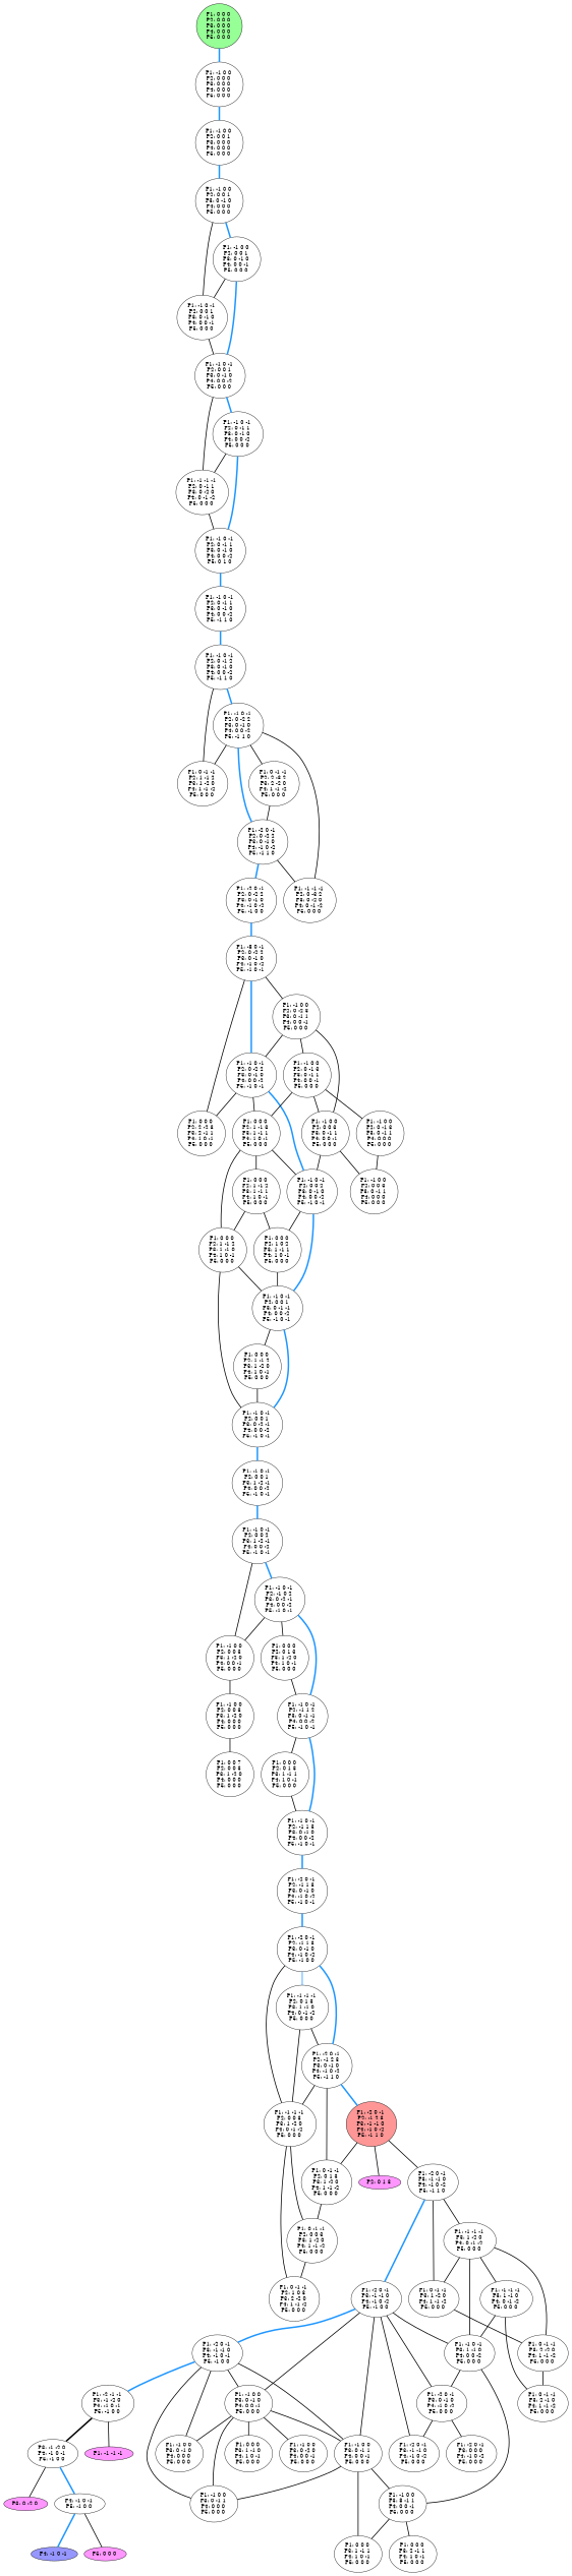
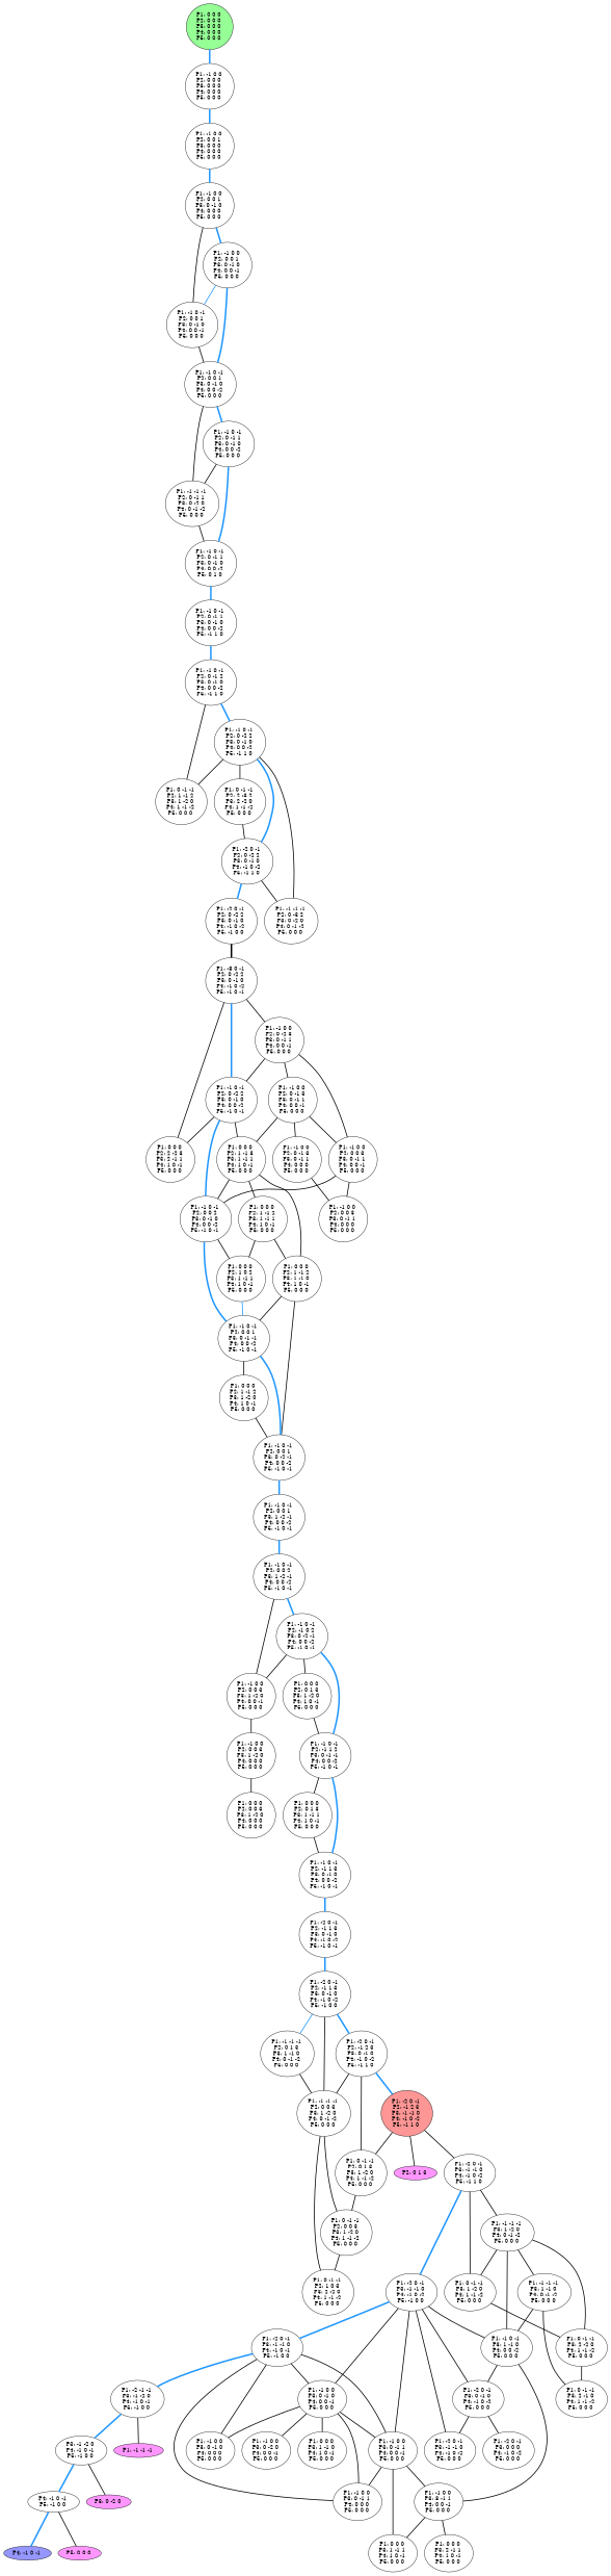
  graph {
    color=black
    edge [color=black style=bold]
    n1 [fillcolor="#96FF96" label="P1: 0 0 0 \nP2: 0 0 0 \nP3: 0 0 0 \nP4: 0 0 0 \nP5: 0 0 0 \n" style=filled]
    n2 [label="P1: -1 0 0 \nP2: 0 0 0 \nP3: 0 0 0 \nP4: 0 0 0 \nP5: 0 0 0 \n"]
    n3 [label="P1: -1 0 0 \nP2: 0 0 1 \nP3: 0 0 0 \nP4: 0 0 0 \nP5: 0 0 0 \n"]
    n4 [label="P1: -1 0 0 \nP2: 0 0 1 \nP3: 0 -1 0 \nP4: 0 0 0 \nP5: 0 0 0 \n"]
    n5 [label="P1: -1 0 0 \nP2: 0 0 1 \nP3: 0 -1 0 \nP4: 0 0 -1 \nP5: 0 0 0 \n"]
    n6 [label="P1: -1 0 -1 \nP2: 0 0 1 \nP3: 0 -1 0 \nP4: 0 0 -1 \nP5: 0 0 0 \n"]
    n7 [label="P1: -1 0 -1 \nP2: 0 0 1 \nP3: 0 -1 0 \nP4: 0 0 -2 \nP5: 0 0 0 \n"]
    n8 [label="P1: -1 0 -1 \nP2: 0 -1 1 \nP3: 0 -1 0 \nP4: 0 0 -2 \nP5: 0 0 0 \n"]
    n9 [label="P1: -1 -1 -1 \nP2: 0 -1 1 \nP3: 0 -2 0 \nP4: 0 -1 -2 \nP5: 0 0 0 \n"]
    n10 [label="P1: -1 0 -1 \nP2: 0 -1 1 \nP3: 0 -1 0 \nP4: 0 0 -2 \nP5: 0 1 0 \n"]
    n11 [label="P1: -1 0 -1 \nP2: 0 -1 1 \nP3: 0 -1 0 \nP4: 0 0 -2 \nP5: -1 1 0 \n"]
    n12 [label="P1: -1 0 -1 \nP2: 0 -1 2 \nP3: 0 -1 0 \nP4: 0 0 -2 \nP5: -1 1 0 \n"]
    n13 [label="P1: -1 0 -1 \nP2: 0 -2 2 \nP3: 0 -1 0 \nP4: 0 0 -2 \nP5: -1 1 0 \n"]
    n14 [label="P1: 0 -1 -1 \nP2: 1 -1 2 \nP3: 1 -2 0 \nP4: 1 -1 -2 \nP5: 0 0 0 \n"]
    n15 [label="P1: 0 -1 -1 \nP2: 2 -3 2 \nP3: 2 -2 0 \nP4: 1 -1 -2 \nP5: 0 0 0 \n"]
    n16 [label="P1: -2 0 -1 \nP2: 0 -2 2 \nP3: 0 -1 0 \nP4: -1 0 -2 \nP5: -1 1 0 \n"]
    n17 [label="P1: -1 -1 -1 \nP2: 0 -3 2 \nP3: 0 -2 0 \nP4: 0 -1 -2 \nP5: 0 0 0 \n"]
    n18 [label="P1: -2 0 -1 \nP2: 0 -2 2 \nP3: 0 -1 0 \nP4: -1 0 -2 \nP5: -1 0 0 \n"]
    n19 [label="P1: -8 0 -1 \nP2: 0 -2 2 \nP3: 0 -1 0 \nP4: -1 0 -2 \nP5: -1 0 -1 \n"]
    n20 [label="P1: -1 0 0 \nP2: 0 -2 3 \nP3: 0 -1 1 \nP4: 0 0 -1 \nP5: 0 0 0 \n"]
    n21 [label="P1: -1 0 -1 \nP2: 0 -2 2 \nP3: 0 -1 0 \nP4: 0 0 -2 \nP5: -1 0 -1 \n"]
    n22 [label="P1: 0 0 0 \nP2: 2 -2 3 \nP3: 2 -1 1 \nP4: 1 0 -1 \nP5: 0 0 0 \n"]
    n23 [label="P1: -1 0 0 \nP2: 0 -1 3 \nP3: 0 -1 1 \nP4: 0 0 -1 \nP5: 0 0 0 \n"]
    n24 [label="P1: -1 0 0 \nP2: 0 0 3 \nP3: 0 -1 1 \nP4: 0 0 -1 \nP5: 0 0 0 \n"]
    n25 [label="P1: 0 0 0 \nP2: 1 -1 3 \nP3: 1 -1 1 \nP4: 1 0 -1 \nP5: 0 0 0 \n"]
    n26 [label="P1: -1 0 -1 \nP2: 0 0 2 \nP3: 0 -1 0 \nP4: 0 0 -2 \nP5: -1 0 -1 \n"]
    n27 [label="P1: -1 0 0 \nP2: 0 -1 3 \nP3: 0 -1 1 \nP4: 0 0 0 \nP5: 0 0 0 \n"]
    n28 [label="P1: -1 0 0 \nP2: 0 0 3 \nP3: 0 -1 1 \nP4: 0 0 0 \nP5: 0 0 0 \n"]
    n29 [label="P1: 0 0 0 \nP2: 1 -1 2 \nP3: 1 -1 1 \nP4: 1 0 -1 \nP5: 0 0 0 \n"]
    n30 [label="P1: 0 0 0 \nP2: 1 -1 2 \nP3: 1 -1 0 \nP4: 1 0 -1 \nP5: 0 0 0 \n"]
    n31 [label="P1: 0 0 0 \nP2: 1 0 2 \nP3: 1 -1 1 \nP4: 1 0 -1 \nP5: 0 0 0 \n"]
    n32 [label="P1: -1 0 -1 \nP2: 0 0 1 \nP3: 0 -1 -1 \nP4: 0 0 -2 \nP5: -1 0 -1 \n"]
    n33 [label="P1: -1 0 -1 \nP2: 0 0 1 \nP3: 0 -2 -1 \nP4: 0 0 -2 \nP5: -1 0 -1 \n"]
    n34 [label="P1: 0 0 0 \nP2: 1 -1 2 \nP3: 1 -2 0 \nP4: 1 0 -1 \nP5: 0 0 0 \n"]
    n35 [label="P1: -1 0 -1 \nP2: 0 0 1 \nP3: 1 -2 -1 \nP4: 0 0 -2 \nP5: -1 0 -1 \n"]
    n36 [label="P1: -1 0 -1 \nP2: 0 0 2 \nP3: 1 -2 -1 \nP4: 0 0 -2 \nP5: -1 0 -1 \n"]
    n37 [label="P1: -1 0 -1 \nP2: -1 0 2 \nP3: 0 -2 -1 \nP4: 0 0 -2 \nP5: -1 0 -1 \n"]
    n38 [label="P1: -1 0 0 \nP2: 0 0 3 \nP3: 1 -2 0 \nP4: 0 0 -1 \nP5: 0 0 0 \n"]
    n39 [label="P1: 0 0 0 \nP2: 0 1 3 \nP3: 1 -2 0 \nP4: 1 0 -1 \nP5: 0 0 0 \n"]
    n40 [label="P1: -1 0 -1 \nP2: -1 1 2 \nP3: 0 -1 -1 \nP4: 0 0 -2 \nP5: -1 0 -1 \n"]
    n41 [label="P1: -1 0 0 \nP2: 0 0 3 \nP3: 1 -2 0 \nP4: 0 0 0 \nP5: 0 0 0 \n"]
    n42 [label="P1: 0 0 0 \nP2: 0 1 3 \nP3: 1 -1 1 \nP4: 1 0 -1 \nP5: 0 0 0 \n"]
    n43 [label="P1: -1 0 -1 \nP2: -1 1 3 \nP3: 0 -1 0 \nP4: 0 0 -2 \nP5: -1 0 -1 \n"]
-   n44 [label="P1: 0 0 7 \nP2: 0 0 3 \nP3: 1 -2 0 \nP4: 0 0 0 \nP5: 0 0 0 \n"]
+   n44 [label="P1: 0 0 0 \nP2: 0 0 3 \nP3: 1 -2 0 \nP4: 0 0 0 \nP5: 0 0 0 \n"]
    n45 [label="P1: -2 0 -1 \nP2: -1 1 3 \nP3: 0 -1 0 \nP4: -1 0 -2 \nP5: -1 0 -1 \n"]
    n46 [label="P1: -2 0 -1 \nP2: -1 1 3 \nP3: 0 -1 0 \nP4: -1 0 -2 \nP5: -1 0 0 \n"]
    n47 [label="P1: -1 -1 -1 \nP2: 0 1 3 \nP3: 1 -1 0 \nP4: 0 -1 -2 \nP5: 0 0 0 \n"]
    n48 [label="P1: -2 0 -1 \nP2: -1 2 3 \nP3: 0 -1 0 \nP4: -1 0 -2 \nP5: -1 1 0 \n"]
    n49 [label="P1: -1 -1 -1 \nP2: 0 0 3 \nP3: 1 -2 0 \nP4: 0 -1 -2 \nP5: 0 0 0 \n"]
    n50 [fillcolor="#FF9696" label="P1: -2 0 -1 \nP2: -1 2 3 \nP3: -1 -1 0 \nP4: -1 0 -2 \nP5: -1 1 0 \n" style=filled]
    n51 [label="P1: 0 -1 -1 \nP2: 0 1 3 \nP3: 1 -2 0 \nP4: 1 -1 -2 \nP5: 0 0 0 \n"]
    n52 [label="P1: 0 -1 -1 \nP2: 0 0 3 \nP3: 1 -2 0 \nP4: 1 -1 -2 \nP5: 0 0 0 \n"]
    n53 [label="P1: 0 -1 -1 \nP2: 1 0 3 \nP3: 2 -2 0 \nP4: 1 -1 -2 \nP5: 0 0 0 \n"]
    n54 [fillcolor="#FF96FF" label="P2: 0 1 3 \n" style=filled]
    n55 [label="P1: -2 0 -1 \nP3: -1 -1 0 \nP4: -1 0 -2 \nP5: -1 1 0 \n"]
    n56 [label="P1: -1 -1 -1 \nP3: 1 -2 0 \nP4: 0 -1 -2 \nP5: 0 0 0 \n"]
    n57 [label="P1: 0 -1 -1 \nP3: 1 -2 0 \nP4: 1 -1 -2 \nP5: 0 0 0 \n"]
    n58 [label="P1: -2 0 -1 \nP3: -1 -1 0 \nP4: -1 0 -2 \nP5: -1 0 0 \n"]
    n59 [label="P1: -1 -1 -1 \nP3: 1 -1 0 \nP4: 0 -1 -2 \nP5: 0 0 0 \n"]
    n60 [label="P1: 0 -1 -1 \nP3: 2 -2 0 \nP4: 1 -1 -2 \nP5: 0 0 0 \n"]
    n61 [label="P1: -1 0 -1 \nP3: 1 -1 0 \nP4: 0 0 -2 \nP5: 0 0 0 \n"]
    n62 [label="P1: -2 0 -1 \nP3: -1 -1 0 \nP4: -1 0 -1 \nP5: -1 0 0 \n"]
    n63 [label="P1: -2 0 -1 \nP3: 0 -1 0 \nP4: -1 0 -2 \nP5: 0 0 0 \n"]
    n64 [label="P1: -1 0 0 \nP3: 0 -1 0 \nP4: 0 0 -1 \nP5: 0 0 0 \n"]
    n65 [label="P1: -2 0 -1 \nP3: -1 -1 0 \nP4: -1 0 -2 \nP5: 0 0 0 \n"]
    n66 [label="P1: -1 0 0 \nP3: 0 -1 1 \nP4: 0 0 -1 \nP5: 0 0 0 \n"]
    n67 [label="P1: 0 -1 -1 \nP3: 2 -1 0 \nP4: 1 -1 -2 \nP5: 0 0 0 \n"]
    n68 [label="P1: -1 0 0 \nP3: 8 -1 1 \nP4: 0 0 -1 \nP5: 0 0 0 \n"]
    n69 [label="P1: -2 -1 -1 \nP3: -1 -2 0 \nP4: -1 0 -1 \nP5: -1 0 0 \n"]
    n70 [label="P1: -1 0 0 \nP3: 0 -1 0 \nP4: 0 0 0 \nP5: 0 0 0 \n"]
    n71 [label="P1: -1 0 0 \nP3: 0 -1 1 \nP4: 0 0 0 \nP5: 0 0 0 \n"]
    n72 [label="P1: -2 0 -1 \nP3: 0 0 0 \nP4: -1 0 -2 \nP5: 0 0 0 \n"]
    n73 [label="P1: -1 0 0 \nP3: 0 -2 0 \nP4: 0 0 -1 \nP5: 0 0 0 \n"]
    n74 [label="P1: 0 0 0 \nP3: 1 -1 0 \nP4: 1 0 -1 \nP5: 0 0 0 \n"]
    n75 [label="P1: 0 0 0 \nP3: 1 -1 1 \nP4: 1 0 -1 \nP5: 0 0 0 \n"]
    n76 [label="P1: 0 0 0 \nP3: 2 -1 1 \nP4: 1 0 -1 \nP5: 0 0 0 \n"]
    n77 [fillcolor="#FF96FF" label="P1: -1 -1 -1 \n" style=filled]
    n78 [label="P3: -1 -2 0 \nP4: -1 0 -1 \nP5: -1 0 0 \n"]
    n79 [fillcolor="#FF96FF" label="P3: 0 -2 0 \n" style=filled]
    n80 [label="P4: -1 0 -1 \nP5: -1 0 0 \n"]
    n81 [fillcolor="#9696FF" label="P4: -1 0 -1 \n" style=filled]
    n82 [fillcolor="#FF96FF" label="P5: 0 0 0 \n" style=filled]
    n1 -- n2 [color="#1E96FF" penwidth=4.0]
    n2 -- n3 [color="#1E96FF" penwidth=4.0]
    n3 -- n4 [color="#1E96FF" penwidth=4.0]
    n4 -- n5 [color="#1E96FF" penwidth=4.0]
    n4 -- n6
-   n5 -- n6
+   n5 -- n6 [color="#1E96FF"]
    n5 -- n7 [color="#1E96FF" penwidth=4.0]
    n6 -- n7
    n7 -- n8 [color="#1E96FF" penwidth=4.0]
    n7 -- n9
    n8 -- n9
    n8 -- n10 [color="#1E96FF" penwidth=4.0]
    n9 -- n10
    n10 -- n11 [color="#1E96FF" penwidth=4.0]
    n11 -- n12 [color="#1E96FF" penwidth=4.0]
    n12 -- n13 [color="#1E96FF" penwidth=4.0]
    n12 -- n14
    n13 -- n14
    n13 -- n15
    n13 -- n16 [color="#1E96FF" penwidth=4.0]
    n13 -- n17
    n15 -- n16
    n16 -- n17
    n16 -- n18 [color="#1E96FF" penwidth=4.0]
-   n18 -- n19 [color="#1E96FF" penwidth=4.0]
+   n18 -- n19 [penwidth=4.0]
    n19 -- n20
    n19 -- n21 [color="#1E96FF" penwidth=4.0]
    n19 -- n22
    n20 -- n21
    n20 -- n23
    n20 -- n24
    n21 -- n22
    n21 -- n25
    n21 -- n26 [color="#1E96FF" penwidth=4.0]
    n23 -- n24
    n23 -- n25
    n23 -- n27
    n24 -- n26
    n24 -- n28
    n25 -- n26
    n25 -- n29
    n25 -- n30
    n26 -- n31
    n26 -- n32 [color="#1E96FF" penwidth=4.0]
    n27 -- n28
    n29 -- n30
    n29 -- n31
    n30 -- n32
    n30 -- n33
-   n31 -- n32
+   n31 -- n32 [color="#1E96FF"]
    n32 -- n33 [color="#1E96FF" penwidth=4.0]
    n32 -- n34
    n33 -- n35 [color="#1E96FF" penwidth=4.0]
    n34 -- n33
    n35 -- n36 [color="#1E96FF" penwidth=4.0]
    n36 -- n37 [color="#1E96FF" penwidth=4.0]
    n36 -- n38
    n37 -- n38
    n37 -- n39
    n37 -- n40 [color="#1E96FF" penwidth=4.0]
    n38 -- n41
    n39 -- n40
    n40 -- n42
    n40 -- n43 [color="#1E96FF" penwidth=4.0]
    n41 -- n44
    n42 -- n43
    n43 -- n45 [color="#1E96FF" penwidth=4.0]
    n45 -- n46 [color="#1E96FF" penwidth=4.0]
    n46 -- n47 [color="#1E96FF"]
    n46 -- n48 [color="#1E96FF" penwidth=4.0]
    n46 -- n49
-   n47 -- n48
    n47 -- n49
    n48 -- n49
    n48 -- n50 [color="#1E96FF" penwidth=4.0]
    n48 -- n51
    n49 -- n52
    n49 -- n53
    n50 -- n51
    n50 -- n54
    n50 -- n55
    n51 -- n52
    n52 -- n53
    n55 -- n56
    n55 -- n57
    n55 -- n58 [color="#1E96FF" penwidth=4.0]
    n56 -- n57
    n56 -- n59
    n56 -- n60
    n56 -- n61
    n57 -- n60
    n58 -- n61
    n58 -- n62 [color="#1E96FF" penwidth=4.0]
    n58 -- n63
    n58 -- n64
    n58 -- n65
    n58 -- n66
    n59 -- n61
    n59 -- n67
    n60 -- n67
    n61 -- n63
    n61 -- n68
    n62 -- n64
    n62 -- n66
    n62 -- n69 [color="#1E96FF" penwidth=4.0]
    n62 -- n70
    n62 -- n71
    n63 -- n65
    n63 -- n72
    n64 -- n66
    n64 -- n70
    n64 -- n71
    n64 -- n73
    n64 -- n74
    n66 -- n68
    n66 -- n71
    n66 -- n75
    n68 -- n75
    n68 -- n76
    n69 -- n77
-   n69 -- n78 [penwidth=4.0]
+   n69 -- n78 [color="#1E96FF" penwidth=4.0]
    n78 -- n79
    n78 -- n80 [color="#1E96FF" penwidth=4.0]
    n80 -- n81 [color="#1E96FF" penwidth=4.0]
    n80 -- n82
  }
